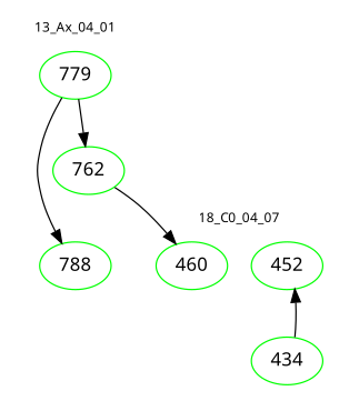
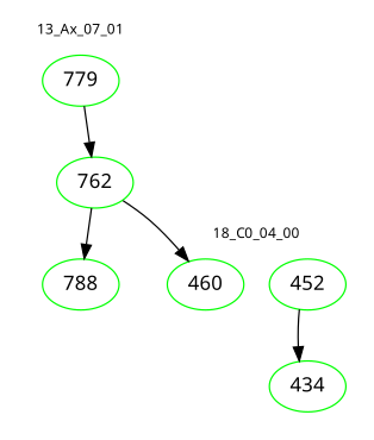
  digraph {
    fontname="Noto Sans"
    node [color=green fontname="Noto Sans"]
    edge [color=black fontname="Noto Sans"]
    n1 [label=779]
    n2 [label=762]
    n3 [label=788]
    n4 [label=452]
    n5 [label=434]
    n6 [label=460]
    subgraph cluster_1 {
      color=white
      fontsize=10
-     label="13_Ax_04_01"
+     label="13_Ax_07_01"
      n1
      n2
      n3
    }
    subgraph cluster_2 {
      color=white
      fontsize=10
-     label="18_C0_04_07"
+     label="18_C0_04_00"
      n4
      n5
      n6
    }
    n1 -> n2
-   n1 -> n3
+   n2 -> n3
    n2 -> n6
-   n5 -> n4
+   n4 -> n5
  }
